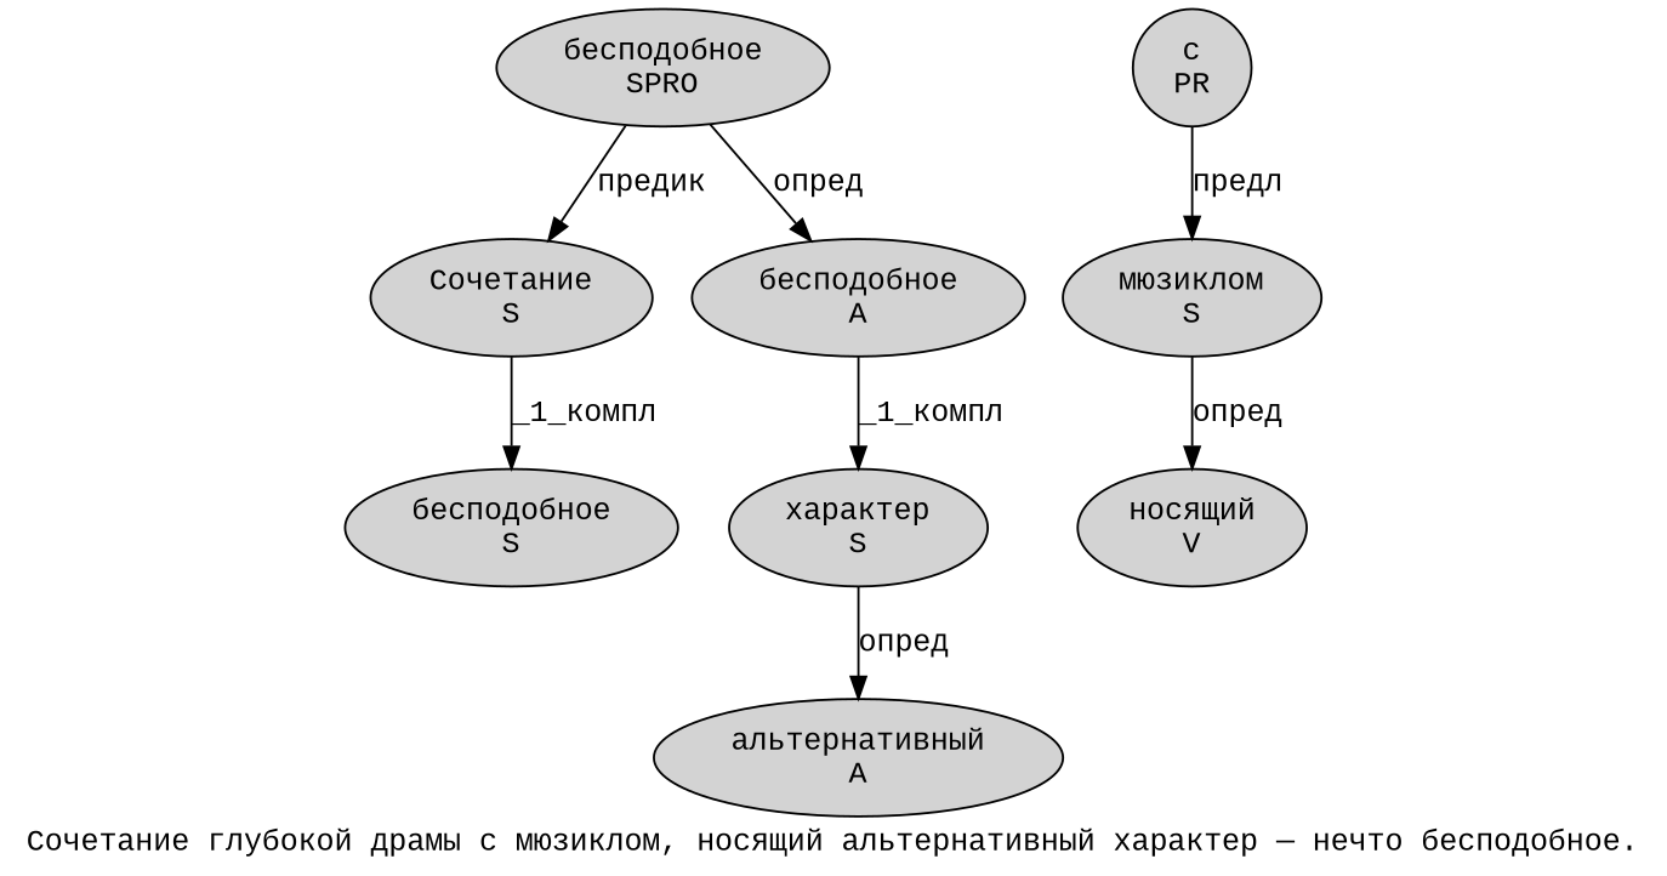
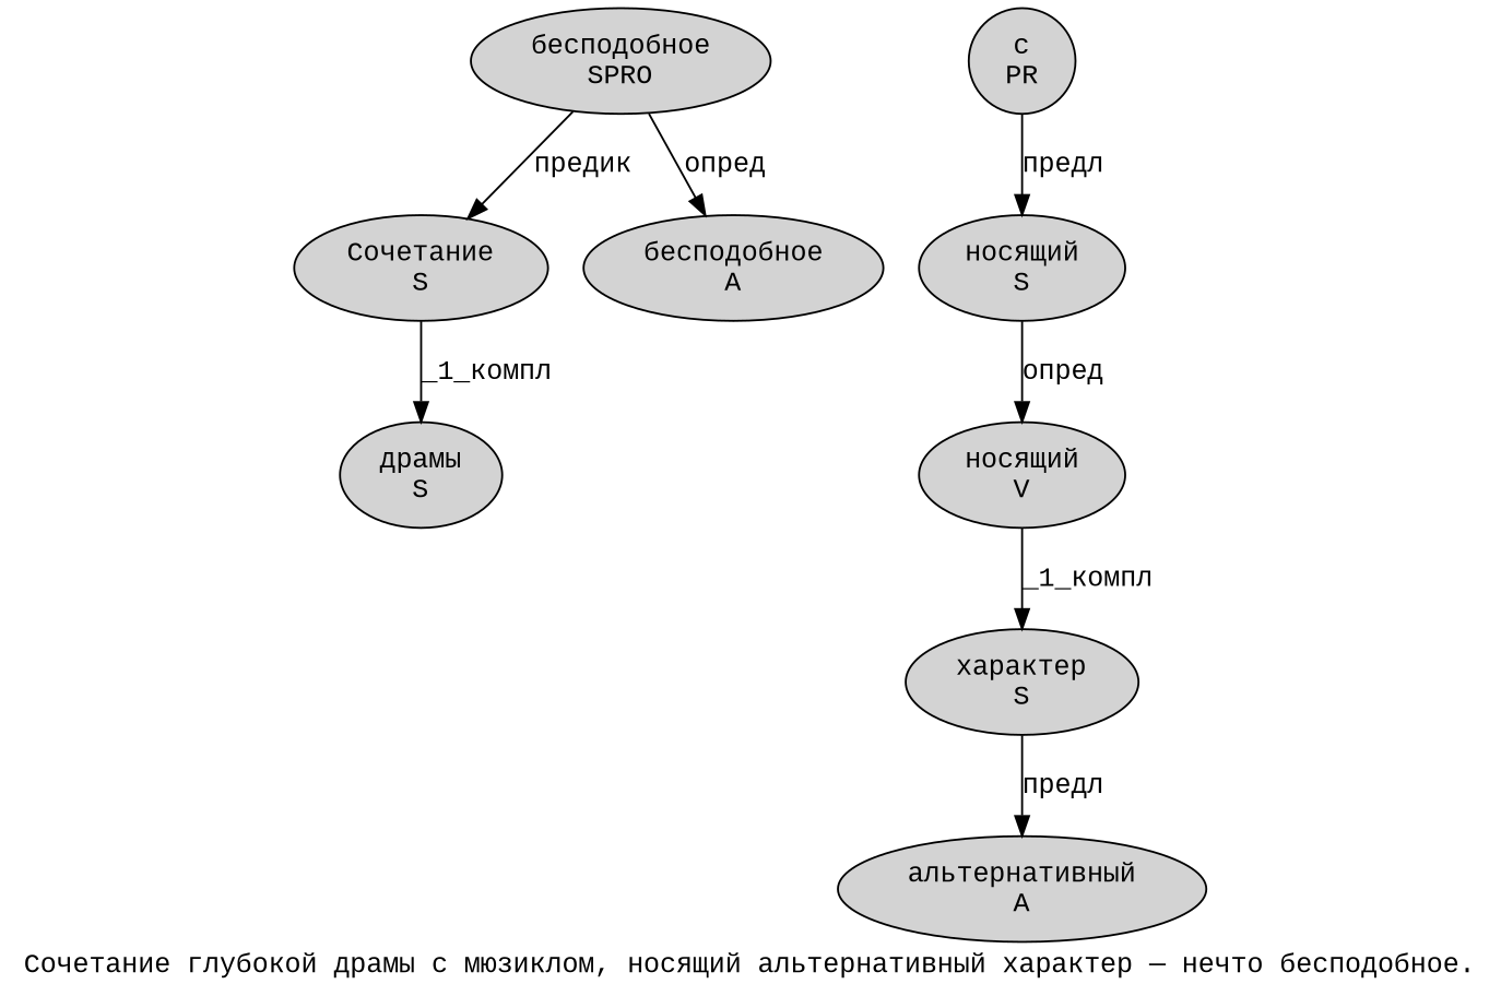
  digraph {
    fontname="Liberation Mono"
    label="Сочетание глубокой драмы с мюзиклом, носящий альтернативный характер — нечто бесподобное."
    node [fillcolor=lightgray fontname="Liberation Mono" penwidth=1 shape=ellipse style=filled]
    edge [fontname="Liberation Mono"]
    n1 [label="Сочетание\nS"]
-   n2 [label="бесподобное\nS"]
+   n2 [label="драмы\nS"]
    n3 [label="с\nPR"]
-   n4 [label="мюзиклом\nS"]
+   n4 [label="носящий\nS"]
    n5 [label="носящий\nV"]
    n6 [label="характер\nS"]
    n7 [label="альтернативный\nA"]
    n8 [label="бесподобное\nSPRO"]
    n9 [label="бесподобное\nA"]
    n1 -> n2 [label="_1_компл"]
    n3 -> n4 [label="предл"]
    n4 -> n5 [label="опред"]
-   n9 -> n6 [label="_1_компл"]
-   n6 -> n7 [label="опред"]
+   n5 -> n6 [label="_1_компл"]
+   n6 -> n7 [label="предл"]
    n8 -> n1 [label="предик"]
    n8 -> n9 [label="опред"]
  }
